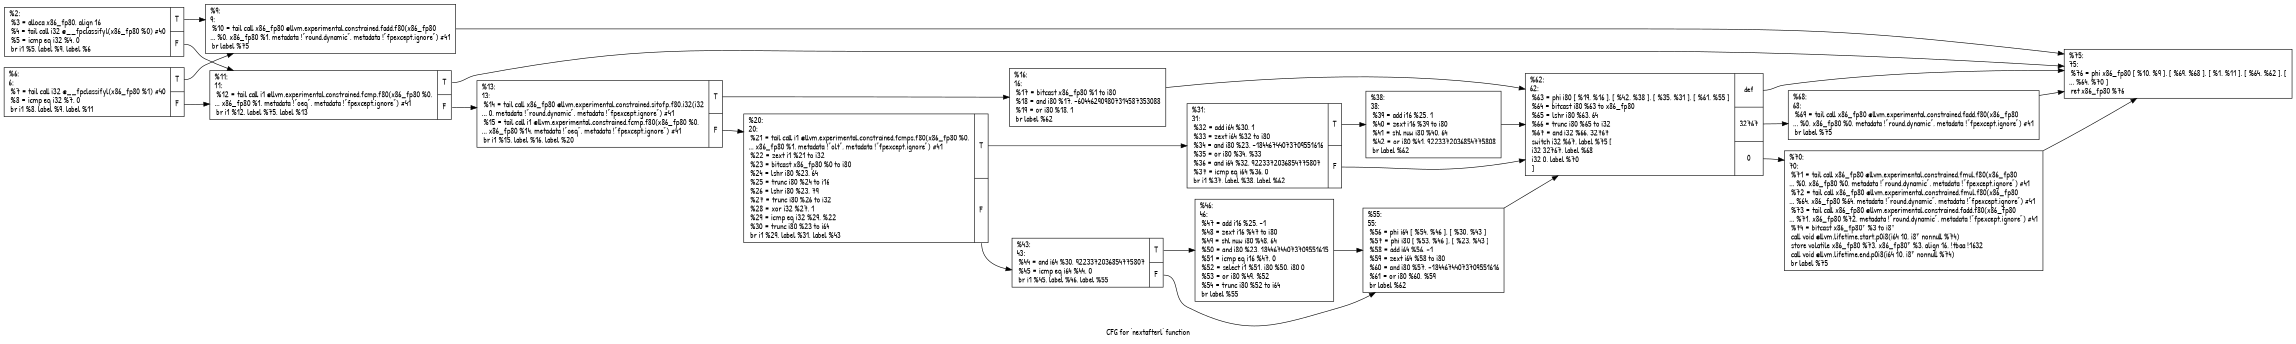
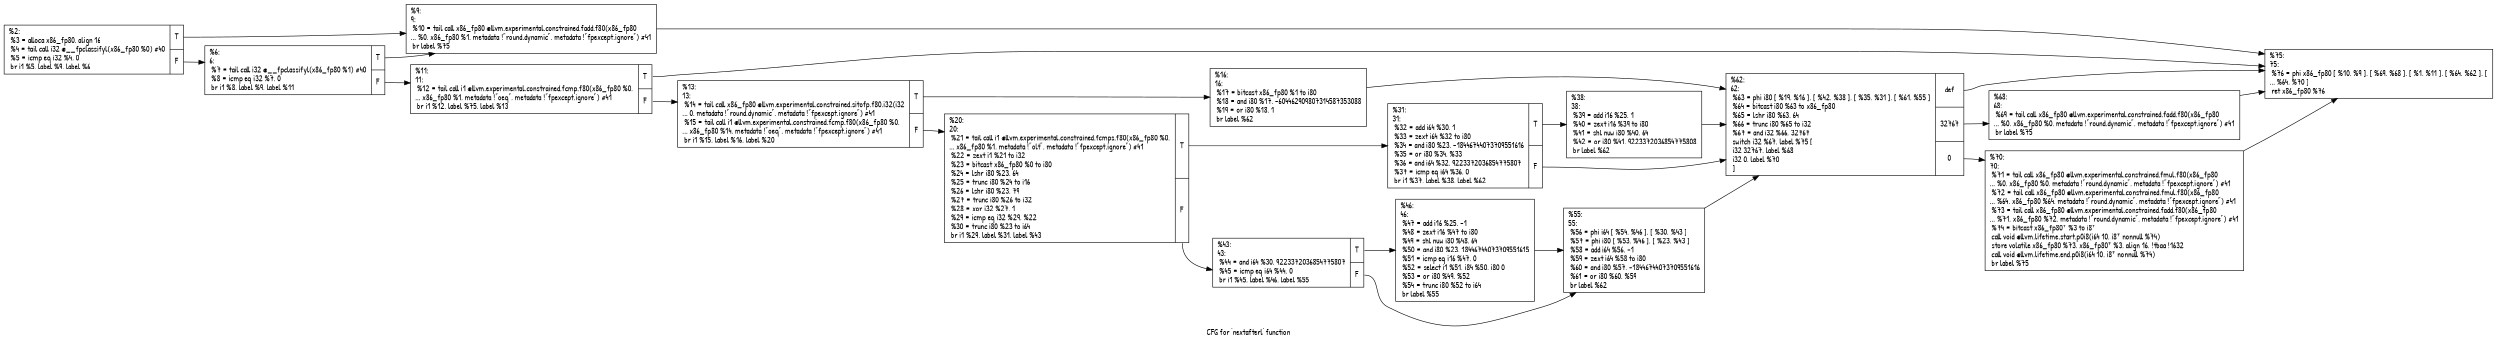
  digraph {
    fontname="Patrick Hand"
    label="CFG for 'nextafterl' function"
    rankdir=LR
    node [fontname="Patrick Hand" shape=record]
    edge [fontname="Patrick Hand" tailport=s0]
    n1 [label="{%2:\l  %3 = alloca x86_fp80, align 16\l  %4 = tail call i32 @__fpclassifyl(x86_fp80 %0) #40\l  %5 = icmp eq i32 %4, 0\l  br i1 %5, label %9, label %6\l|{<s0>T|<s1>F}}"]
    n2 [label="{%9:\l9:                                                \l  %10 = tail call x86_fp80 @llvm.experimental.constrained.fadd.f80(x86_fp80\l... %0, x86_fp80 %1, metadata !\"round.dynamic\", metadata !\"fpexcept.ignore\") #41\l  br label %75\l}"]
    n3 [label="{%6:\l6:                                                \l  %7 = tail call i32 @__fpclassifyl(x86_fp80 %1) #40\l  %8 = icmp eq i32 %7, 0\l  br i1 %8, label %9, label %11\l|{<s0>T|<s1>F}}"]
    n4 [label="{%75:\l75:                                               \l  %76 = phi x86_fp80 [ %10, %9 ], [ %69, %68 ], [ %1, %11 ], [ %64, %62 ], [\l... %64, %70 ]\l  ret x86_fp80 %76\l}"]
    n5 [label="{%11:\l11:                                               \l  %12 = tail call i1 @llvm.experimental.constrained.fcmp.f80(x86_fp80 %0,\l... x86_fp80 %1, metadata !\"oeq\", metadata !\"fpexcept.ignore\") #41\l  br i1 %12, label %75, label %13\l|{<s0>T|<s1>F}}"]
    n6 [label="{%13:\l13:                                               \l  %14 = tail call x86_fp80 @llvm.experimental.constrained.sitofp.f80.i32(i32\l... 0, metadata !\"round.dynamic\", metadata !\"fpexcept.ignore\") #41\l  %15 = tail call i1 @llvm.experimental.constrained.fcmp.f80(x86_fp80 %0,\l... x86_fp80 %14, metadata !\"oeq\", metadata !\"fpexcept.ignore\") #41\l  br i1 %15, label %16, label %20\l|{<s0>T|<s1>F}}"]
    n7 [label="{%16:\l16:                                               \l  %17 = bitcast x86_fp80 %1 to i80\l  %18 = and i80 %17, -604462909807314587353088\l  %19 = or i80 %18, 1\l  br label %62\l}"]
    n8 [label="{%20:\l20:                                               \l  %21 = tail call i1 @llvm.experimental.constrained.fcmps.f80(x86_fp80 %0,\l... x86_fp80 %1, metadata !\"olt\", metadata !\"fpexcept.ignore\") #41\l  %22 = zext i1 %21 to i32\l  %23 = bitcast x86_fp80 %0 to i80\l  %24 = lshr i80 %23, 64\l  %25 = trunc i80 %24 to i16\l  %26 = lshr i80 %23, 79\l  %27 = trunc i80 %26 to i32\l  %28 = xor i32 %27, 1\l  %29 = icmp eq i32 %29, %22\l  %30 = trunc i80 %23 to i64\l  br i1 %29, label %31, label %43\l|{<s0>T|<s1>F}}"]
    n9 [label="{%62:\l62:                                               \l  %63 = phi i80 [ %19, %16 ], [ %42, %38 ], [ %35, %31 ], [ %61, %55 ]\l  %64 = bitcast i80 %63 to x86_fp80\l  %65 = lshr i80 %63, 64\l  %66 = trunc i80 %65 to i32\l  %67 = and i32 %66, 32767\l  switch i32 %67, label %75 [\l    i32 32767, label %68\l    i32 0, label %70\l  ]\l|{<s0>def|<s1>32767|<s2>0}}"]
    n10 [label="{%31:\l31:                                               \l  %32 = add i64 %30, 1\l  %33 = zext i64 %32 to i80\l  %34 = and i80 %23, -18446744073709551616\l  %35 = or i80 %34, %33\l  %36 = and i64 %32, 9223372036854775807\l  %37 = icmp eq i64 %36, 0\l  br i1 %37, label %38, label %62\l|{<s0>T|<s1>F}}"]
    n11 [label="{%43:\l43:                                               \l  %44 = and i64 %30, 9223372036854775807\l  %45 = icmp eq i64 %44, 0\l  br i1 %45, label %46, label %55\l|{<s0>T|<s1>F}}"]
    n12 [label="{%68:\l68:                                               \l  %69 = tail call x86_fp80 @llvm.experimental.constrained.fadd.f80(x86_fp80\l... %0, x86_fp80 %0, metadata !\"round.dynamic\", metadata !\"fpexcept.ignore\") #41\l  br label %75\l}"]
    n13 [label="{%70:\l70:                                               \l  %71 = tail call x86_fp80 @llvm.experimental.constrained.fmul.f80(x86_fp80\l... %0, x86_fp80 %0, metadata !\"round.dynamic\", metadata !\"fpexcept.ignore\") #41\l  %72 = tail call x86_fp80 @llvm.experimental.constrained.fmul.f80(x86_fp80\l... %64, x86_fp80 %64, metadata !\"round.dynamic\", metadata !\"fpexcept.ignore\") #41\l  %73 = tail call x86_fp80 @llvm.experimental.constrained.fadd.f80(x86_fp80\l... %71, x86_fp80 %72, metadata !\"round.dynamic\", metadata !\"fpexcept.ignore\") #41\l  %74 = bitcast x86_fp80* %3 to i8*\l  call void @llvm.lifetime.start.p0i8(i64 10, i8* nonnull %74)\l  store volatile x86_fp80 %73, x86_fp80* %3, align 16, !tbaa !1632\l  call void @llvm.lifetime.end.p0i8(i64 10, i8* nonnull %74)\l  br label %75\l}"]
    n14 [label="{%38:\l38:                                               \l  %39 = add i16 %25, 1\l  %40 = zext i16 %39 to i80\l  %41 = shl nuw i80 %40, 64\l  %42 = or i80 %41, 9223372036854775808\l  br label %62\l}"]
-   n15 [label="{%46:\l46:                                               \l  %47 = add i16 %25, -1\l  %48 = zext i16 %47 to i80\l  %49 = shl nuw i80 %48, 64\l  %50 = and i80 %23, 18446744073709551615\l  %51 = icmp eq i16 %47, 0\l  %52 = select i1 %51, i80 %50, i80 0\l  %53 = or i80 %49, %52\l  %54 = trunc i80 %52 to i64\l  br label %55\l}"]
+   n15 [label="{%46:\l46:                                               \l  %47 = add i16 %25, -1\l  %48 = zext i16 %47 to i80\l  %49 = shl nuw i80 %48, 64\l  %50 = and i80 %23, 18446744073709551615\l  %51 = icmp eq i16 %47, 0\l  %52 = select i1 %51, i84 %50, i80 0\l  %53 = or i80 %49, %52\l  %54 = trunc i80 %52 to i64\l  br label %55\l}"]
    n16 [label="{%55:\l55:                                               \l  %56 = phi i64 [ %54, %46 ], [ %30, %43 ]\l  %57 = phi i80 [ %53, %46 ], [ %23, %43 ]\l  %58 = add i64 %56, -1\l  %59 = zext i64 %58 to i80\l  %60 = and i80 %57, -18446744073709551616\l  %61 = or i80 %60, %59\l  br label %62\l}"]
    n1 -> n2
-   n1 -> n5 [tailport=s1]
+   n1 -> n3 [tailport=s1]
    n2 -> n4
    n3 -> n2
    n3 -> n5 [tailport=s1]
    n5 -> n4
    n5 -> n6 [tailport=s1]
    n6 -> n7
    n6 -> n8 [tailport=s1]
    n7 -> n9
    n8 -> n10
    n8 -> n11 [tailport=s1]
    n9 -> n4
    n9 -> n12 [tailport=s1]
    n9 -> n13 [tailport=s2]
    n10 -> n9 [tailport=s1]
    n10 -> n14
    n11 -> n15
    n11 -> n16 [tailport=s1]
    n12 -> n4
    n13 -> n4
    n14 -> n9
    n15 -> n16
    n16 -> n9
  }
